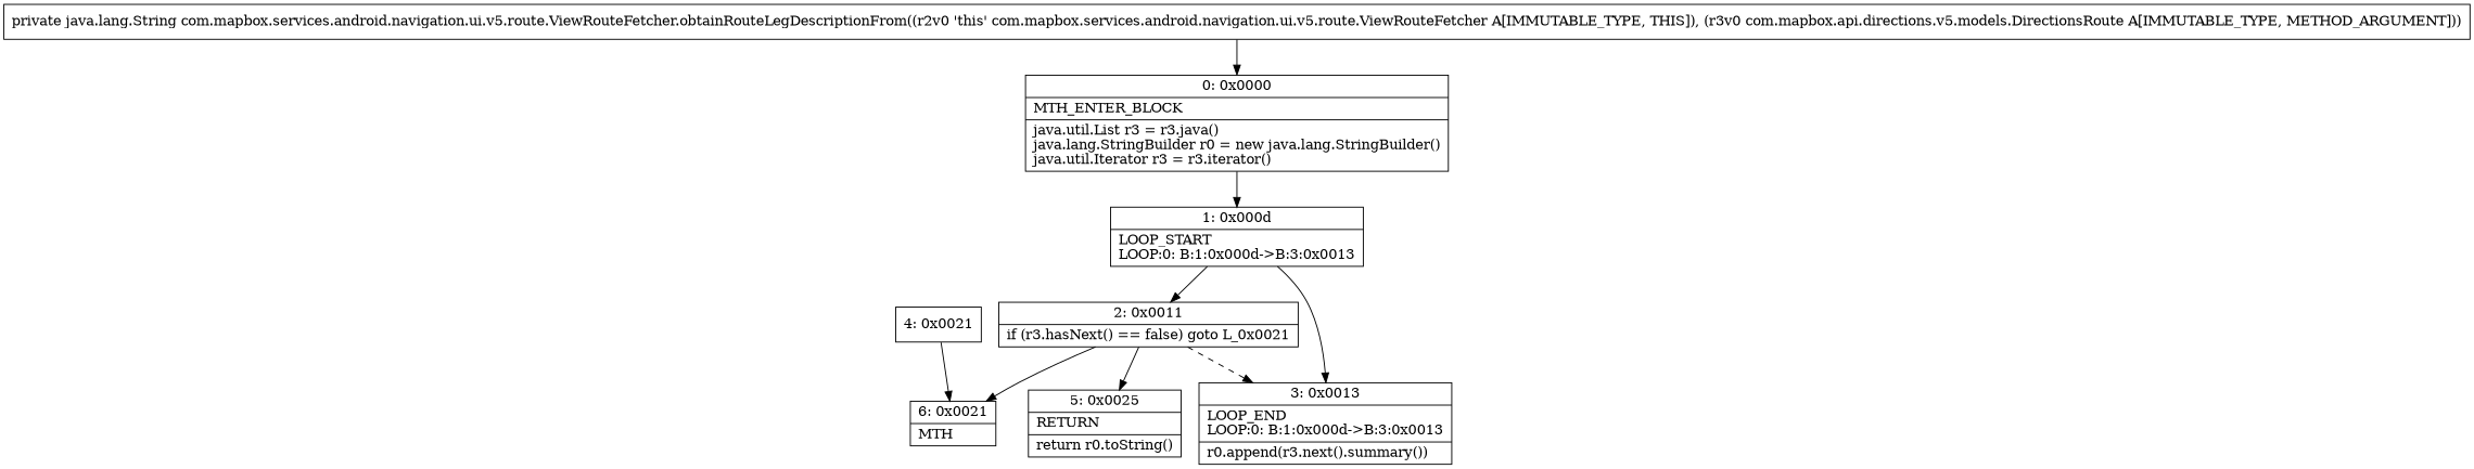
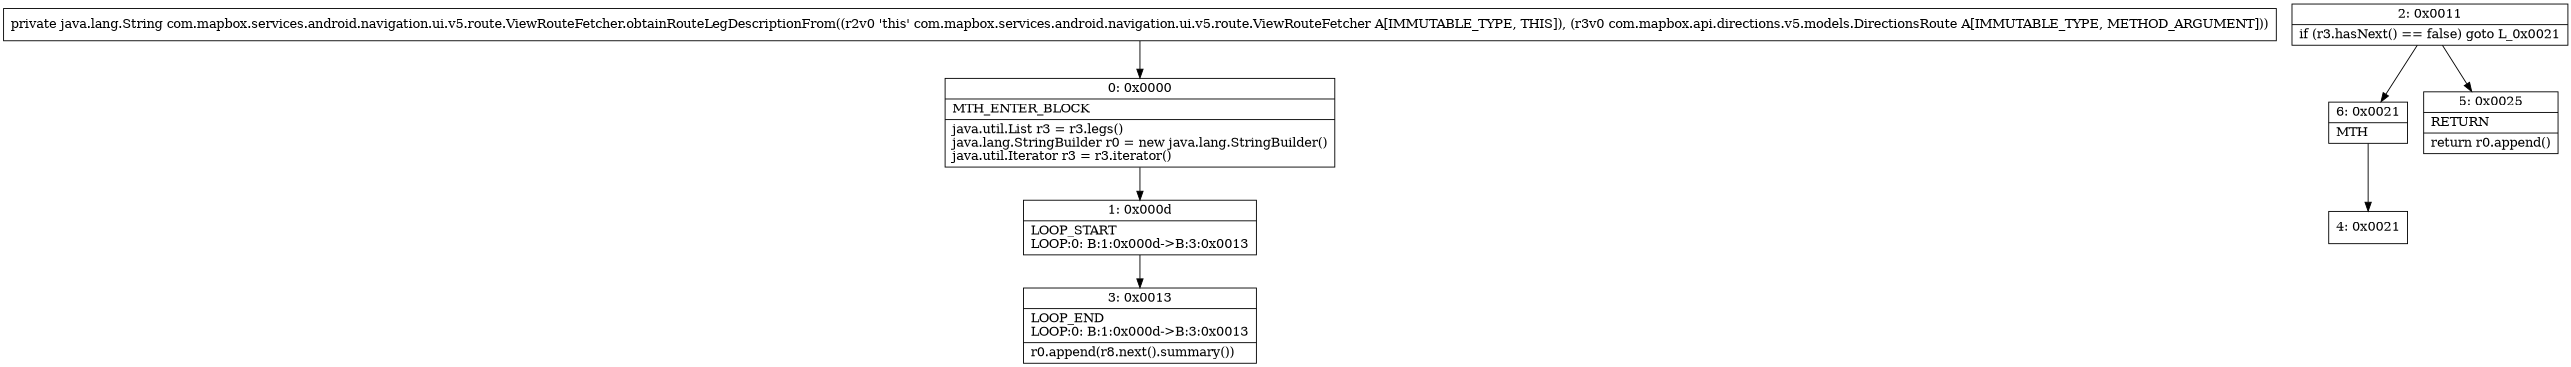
  digraph {
    node [shape=record]
-   n1 [label="{0\:\ 0x0000|MTH_ENTER_BLOCK\l|java.util.List r3 = r3.java()\ljava.lang.StringBuilder r0 = new java.lang.StringBuilder()\ljava.util.Iterator r3 = r3.iterator()\l}"]
+   n1 [label="{0\:\ 0x0000|MTH_ENTER_BLOCK\l|java.util.List r3 = r3.legs()\ljava.lang.StringBuilder r0 = new java.lang.StringBuilder()\ljava.util.Iterator r3 = r3.iterator()\l}"]
    n2 [label="{1\:\ 0x000d|LOOP_START\lLOOP:0: B:1:0x000d\-\>B:3:0x0013\l}"]
    n3 [label="{2\:\ 0x0011|if (r3.hasNext() == false) goto L_0x0021\l}"]
-   n4 [label="{3\:\ 0x0013|LOOP_END\lLOOP:0: B:1:0x000d\-\>B:3:0x0013\l|r0.append(r3.next().summary())\l}"]
+   n4 [label="{3\:\ 0x0013|LOOP_END\lLOOP:0: B:1:0x000d\-\>B:3:0x0013\l|r0.append(r8.next().summary())\l}"]
    n5 [label="{6\:\ 0x0021|MTH\l}"]
-   n6 [label="{5\:\ 0x0025|RETURN\l|return r0.toString()\l}"]
+   n6 [label="{5\:\ 0x0025|RETURN\l|return r0.append()\l}"]
    n7 [label="{4\:\ 0x0021}"]
    n8 [label="{private java.lang.String com.mapbox.services.android.navigation.ui.v5.route.ViewRouteFetcher.obtainRouteLegDescriptionFrom((r2v0 'this' com.mapbox.services.android.navigation.ui.v5.route.ViewRouteFetcher A[IMMUTABLE_TYPE, THIS]), (r3v0 com.mapbox.api.directions.v5.models.DirectionsRoute A[IMMUTABLE_TYPE, METHOD_ARGUMENT])) }"]
    n1 -> n2
-   n2 -> n3
    n2 -> n4
-   n3 -> n4 [style=dashed]
    n3 -> n5
    n3 -> n6
-   n7 -> n5
+   n5 -> n7
    n8 -> n1
  }
